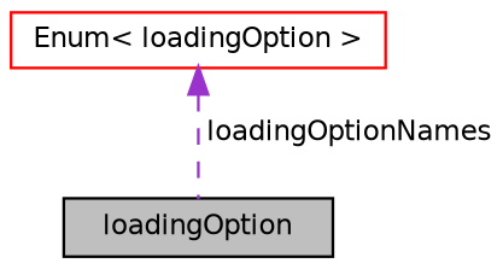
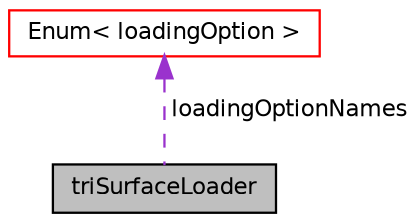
  digraph {
    node [fontname=Helvetica fontsize=10 shape=record]
-   n1 [color=black fillcolor=grey75 fontcolor=black height=0.2 label=loadingOption style=filled width=0.4]
+   n1 [color=black fillcolor=grey75 fontcolor=black height=0.2 label=triSurfaceLoader style=filled width=0.4]
    n2 [color=red height=0.2 label="Enum\< loadingOption \>" width=0.4]
    n2 -> n1 [color=darkorchid3 dir=back fontname=Helvetica fontsize=10 label=" loadingOptionNames" labelfontname=Helvetica labelfontsize=10 style=dashed]
  }
